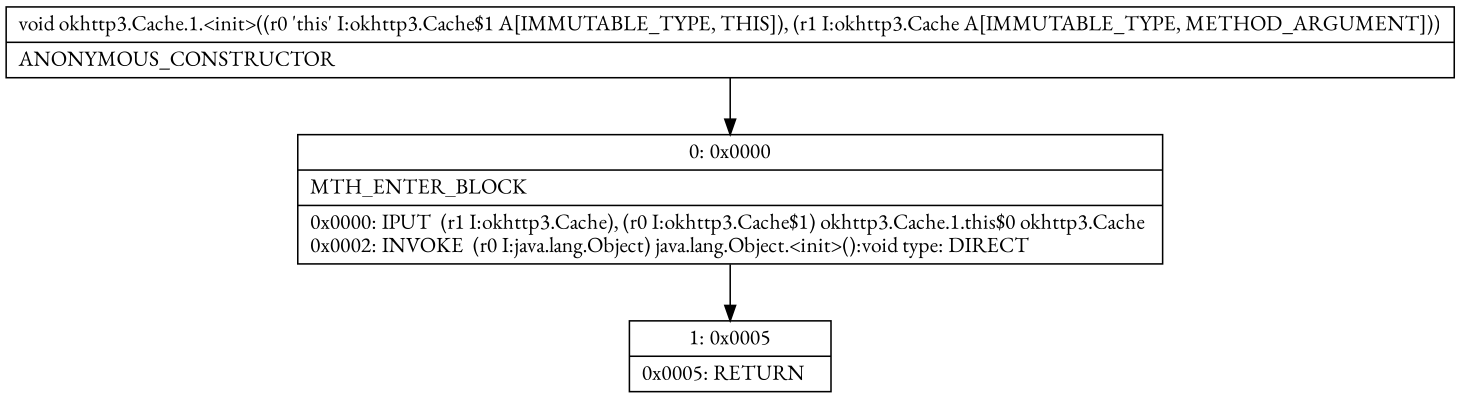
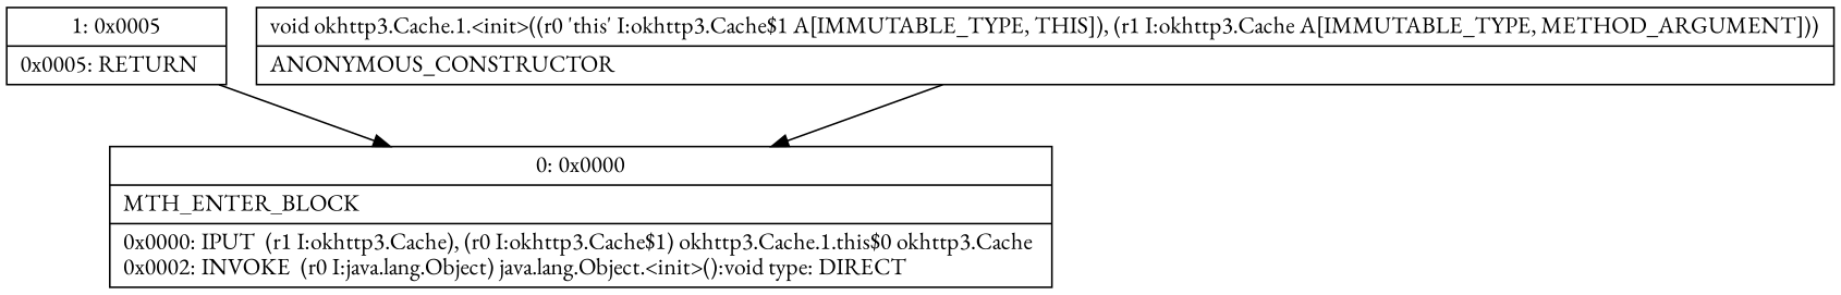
  digraph {
    fontname="EB Garamond"
    node [shape=record fontname="EB Garamond"]
    edge [fontname="EB Garamond"]
    n1 [label="{0\:\ 0x0000|MTH_ENTER_BLOCK\l|0x0000: IPUT  (r1 I:okhttp3.Cache), (r0 I:okhttp3.Cache$1) okhttp3.Cache.1.this$0 okhttp3.Cache \l0x0002: INVOKE  (r0 I:java.lang.Object) java.lang.Object.\<init\>():void type: DIRECT \l}"]
    n2 [label="{1\:\ 0x0005|0x0005: RETURN   \l}"]
    n3 [label="{void okhttp3.Cache.1.\<init\>((r0 'this' I:okhttp3.Cache$1 A[IMMUTABLE_TYPE, THIS]), (r1 I:okhttp3.Cache A[IMMUTABLE_TYPE, METHOD_ARGUMENT]))  | ANONYMOUS_CONSTRUCTOR\l}"]
-   n1 -> n2
+   n2 -> n1
    n3 -> n1
  }
